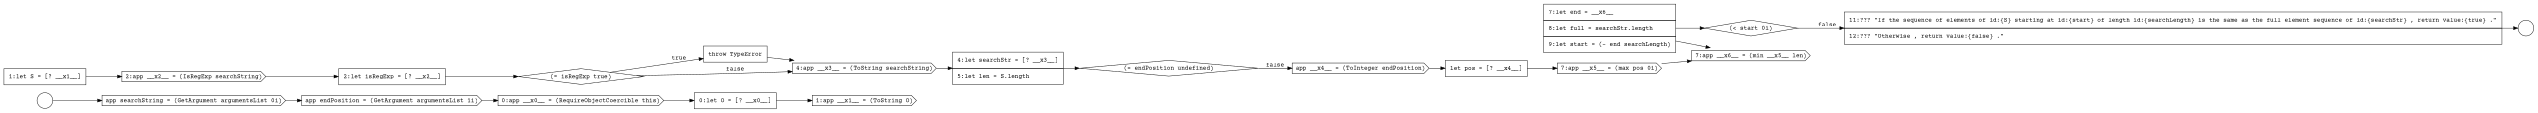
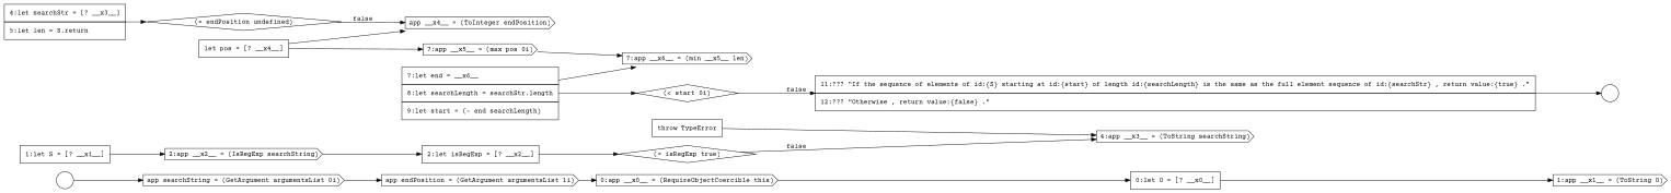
  digraph {
    fontname="Courier Prime"
    rankdir=LR
    node [color=black fillcolor=white fontname="Courier Prime" shape=cds style=filled]
    edge [color=black fontname="Courier Prime"]
    n1 [label=<<font color="black">app searchString = (GetArgument argumentsList 0i)</font>>]
    n2 [label=<<font color="black">app endPosition = (GetArgument argumentsList 1i)</font>>]
    n3 [label=<<font color="black">0:app __x0__ = (RequireObjectCoercible this)</font>>]
    n4 [label=<<font color="black">(= isRegExp true)</font>> shape=diamond]
    n5 [label=<<font color="black">     <table border="0" cellborder="1" cellspacing="0" cellpadding="10">       <tr><td align="left">throw TypeError</td></tr>     </table>   </font>> margin=0 shape=none]
    n6 [label=<<font color="black">4:app __x3__ = (ToString searchString)</font>>]
-   n7 [label=<<font color="black">     <table border="0" cellborder="1" cellspacing="0" cellpadding="10">       <tr><td align="left">4:let searchStr = [? __x3__]</td></tr>       <tr><td align="left">5:let len = S.length</td></tr>     </table>   </font>> margin=0 shape=none]
+   n7 [label=<<font color="black">     <table border="0" cellborder="1" cellspacing="0" cellpadding="10">       <tr><td align="left">4:let searchStr = [? __x3__]</td></tr>       <tr><td align="left">5:let len = S.return</td></tr>     </table>   </font>> margin=0 shape=none]
    n8 [label=<<font color="black">app __x4__ = (ToInteger endPosition)</font>>]
    n9 [label=<<font color="black">     <table border="0" cellborder="1" cellspacing="0" cellpadding="10">       <tr><td align="left">let pos = [? __x4__]</td></tr>     </table>   </font>> margin=0 shape=none]
    n10 [label=<<font color="black">7:app __x5__ = (max pos 0i)</font>>]
    n11 [label=" " shape=circle]
-   n12 [label=<<font color="black">     <table border="0" cellborder="1" cellspacing="0" cellpadding="10">       <tr><td align="left">7:let end = __x6__</td></tr>       <tr><td align="left">8:let full = searchStr.length</td></tr>       <tr><td align="left">9:let start = (- end searchLength)</td></tr>     </table>   </font>> margin=0 shape=none]
+   n12 [label=<<font color="black">     <table border="0" cellborder="1" cellspacing="0" cellpadding="10">       <tr><td align="left">7:let end = __x6__</td></tr>       <tr><td align="left">8:let searchLength = searchStr.length</td></tr>       <tr><td align="left">9:let start = (- end searchLength)</td></tr>     </table>   </font>> margin=0 shape=none]
    n13 [label=<<font color="black">(&lt; start 0i)</font>> shape=diamond]
    n14 [label=<<font color="black">7:app __x6__ = (min __x5__ len)</font>>]
    n15 [label=<<font color="black">     <table border="0" cellborder="1" cellspacing="0" cellpadding="10">       <tr><td align="left">11:??? &quot;If the sequence of elements of id:{S} starting at id:{start} of length id:{searchLength} is the same as the full element sequence of id:{searchStr} , return value:{true} .&quot;</td></tr>       <tr><td align="left">12:??? &quot;Otherwise , return value:{false} .&quot;</td></tr>     </table>   </font>> margin=0 shape=none]
    n16 [label=<<font color="black">     <table border="0" cellborder="1" cellspacing="0" cellpadding="10">       <tr><td align="left">0:let O = [? __x0__]</td></tr>     </table>   </font>> margin=0 shape=none]
    n17 [label=<<font color="black">1:app __x1__ = (ToString O)</font>>]
    n18 [label=<<font color="black">     <table border="0" cellborder="1" cellspacing="0" cellpadding="10">       <tr><td align="left">1:let S = [? __x1__]</td></tr>     </table>   </font>> margin=0 shape=none]
    n19 [label=<<font color="black">2:app __x2__ = (IsRegExp searchString)</font>>]
    n20 [label=" " shape=circle]
    n21 [label=<<font color="black">     <table border="0" cellborder="1" cellspacing="0" cellpadding="10">       <tr><td align="left">2:let isRegExp = [? __x2__]</td></tr>     </table>   </font>> margin=0 shape=none]
    n22 [label=<<font color="black">(= endPosition undefined)</font>> shape=diamond]
    n1 -> n2
    n2 -> n3
    n3 -> n16
-   n4 -> n5 [label=<<font color="black">true</font>>]
    n4 -> n6 [label=<<font color="black">false</font>>]
    n5 -> n6
-   n6 -> n7
    n7 -> n22
-   n8 -> n9
+   n9 -> n8
    n9 -> n10
    n10 -> n14
    n12 -> n13
    n12 -> n14
    n13 -> n15 [label=<<font color="black">false</font>>]
    n15 -> n11
    n16 -> n17
    n18 -> n19
    n19 -> n21
    n20 -> n1
    n21 -> n4
    n22 -> n8 [label=<<font color="black">false</font>>]
  }
